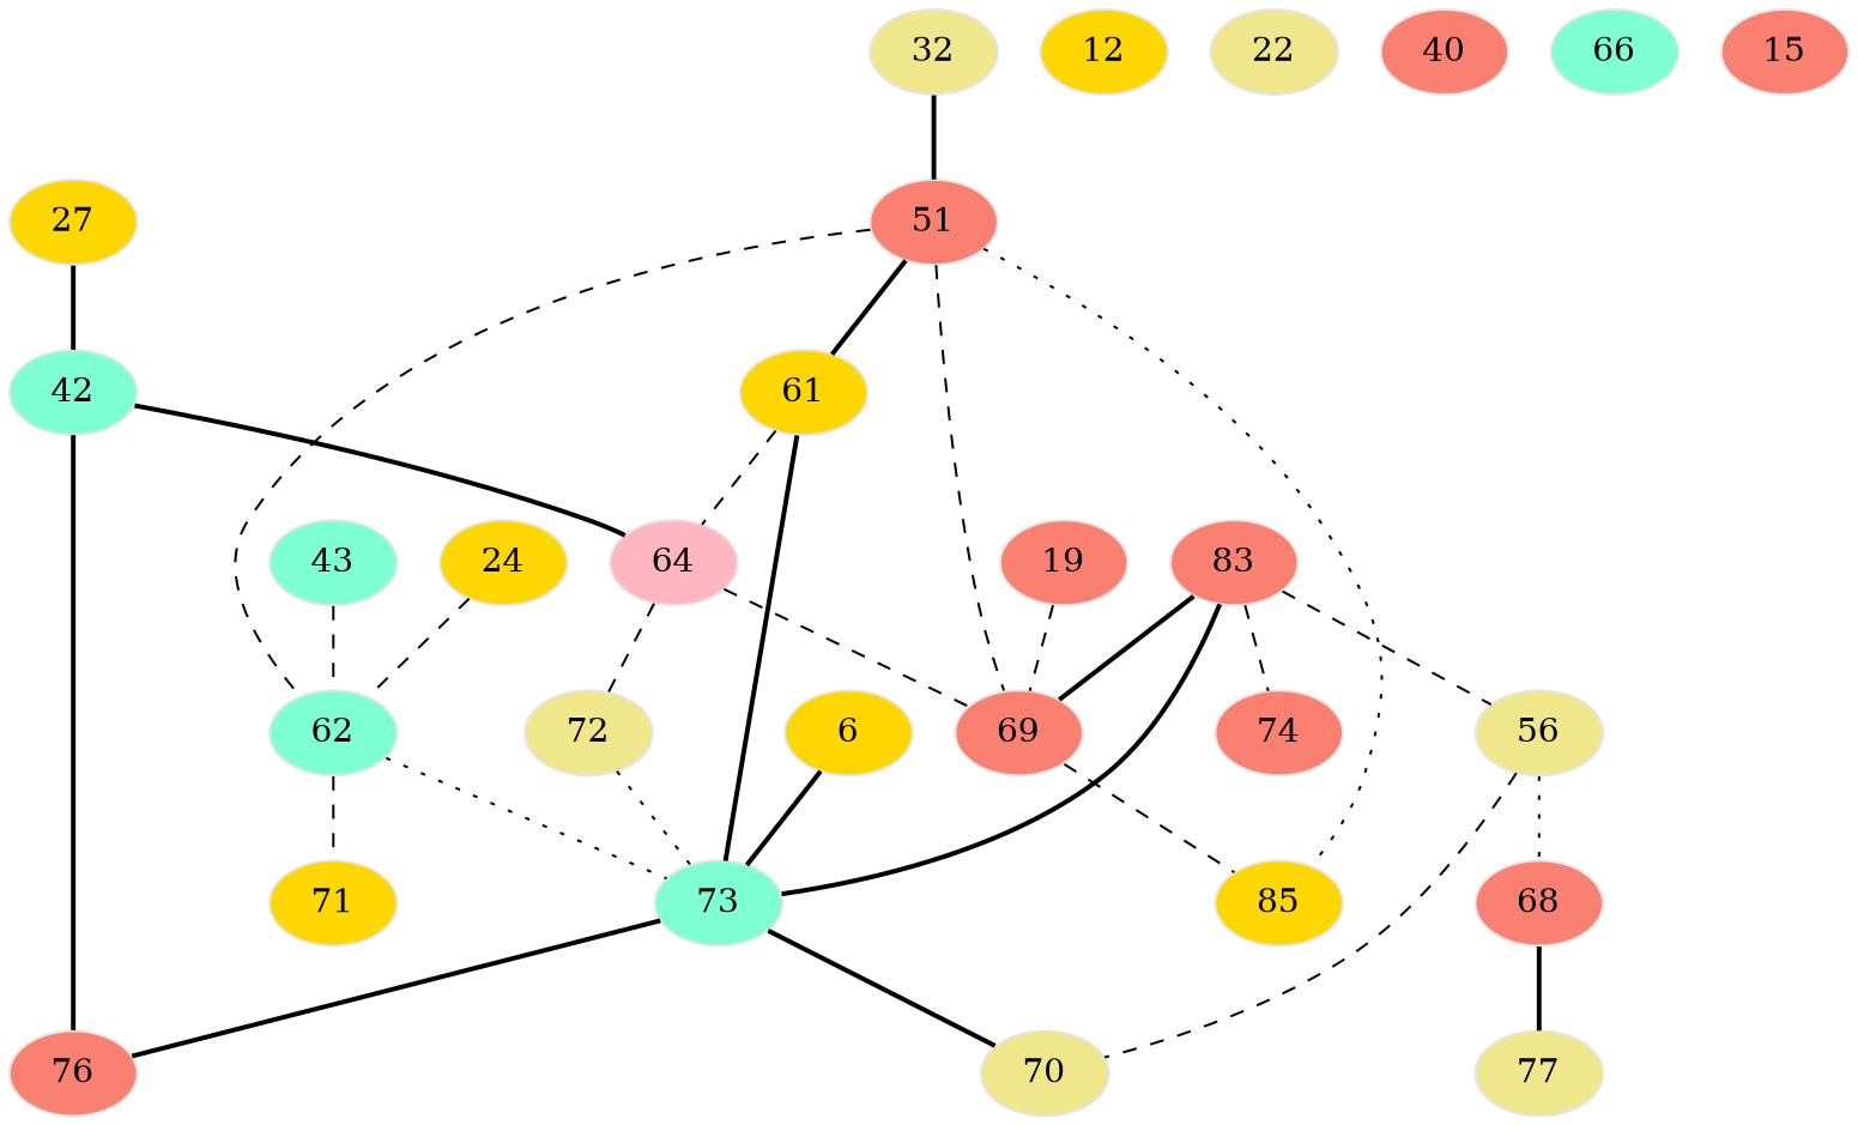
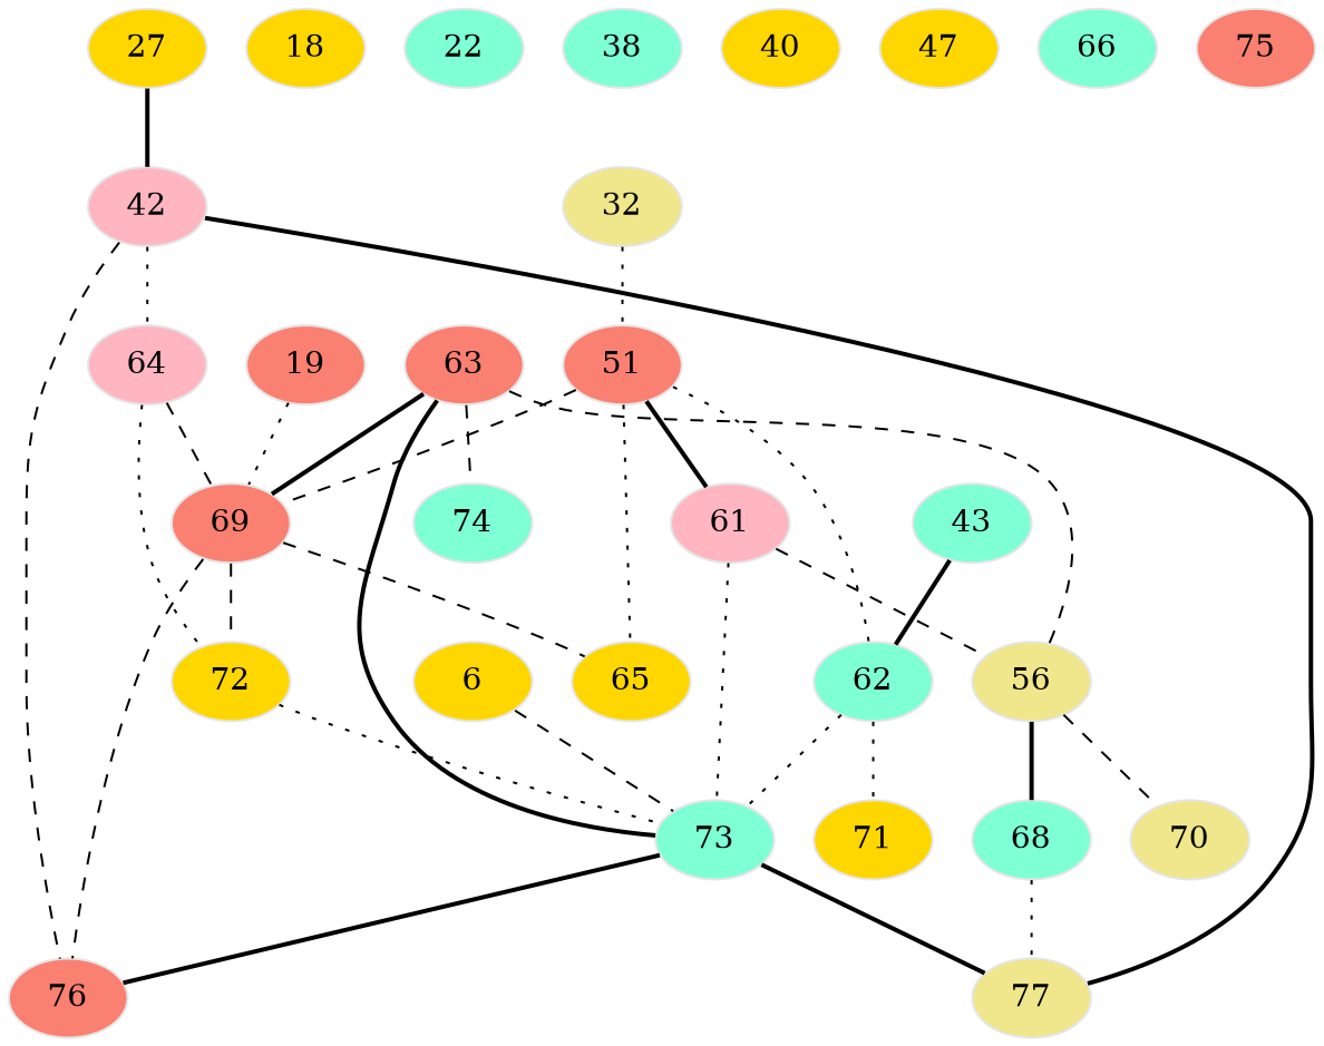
  graph {
    node [color=gray90 fillcolor=gold style=filled]
    edge [style=bold]
    73 [fillcolor=aquamarine super="+55+67"]
    76 [fillcolor=salmon super="+12+30"]
    77 [fillcolor=khaki]
    6
-   18 [label=12]
+   18
    69 [fillcolor=salmon super="+21+54+45"]
-   65 [super="+57" label=85]
-   72 [fillcolor=khaki super="+53+52"]
+   65 [super="+57"]
+   72 [super="+53+52"]
    19 [fillcolor=salmon]
-   22 [fillcolor=khaki]
+   22 [fillcolor=aquamarine]
    62 [fillcolor=aquamarine super="+11+37+17+31+48"]
    71
-   24
-   42 [fillcolor=aquamarine super="+2+41+13"]
+   42 [fillcolor=lightpink super="+2+41+13"]
    64 [fillcolor=lightpink super="+50+44+29+60"]
    27
    51 [fillcolor=salmon super="+33+20"]
-   61 [super="+59"]
+   61 [fillcolor=lightpink super="+59"]
    32 [fillcolor=khaki]
-   40 [fillcolor=salmon]
+   38 [fillcolor=aquamarine]
+   40
    56 [fillcolor=khaki super="+46"]
-   68 [fillcolor=salmon super="+10"]
+   68 [fillcolor=aquamarine super="+10"]
    70 [fillcolor=khaki]
    43 [fillcolor=aquamarine super="+1"]
-   63 [fillcolor=salmon super="+35" label=83]
-   74 [fillcolor=salmon]
+   47
+   63 [fillcolor=salmon super="+35"]
+   74 [fillcolor=aquamarine]
    66 [fillcolor=aquamarine]
-   75 [fillcolor=salmon super="+4" label=15]
+   75 [fillcolor=salmon super="+4"]
    73 -- 76
-   73 -- 70
-   6 -- 73
+   73 -- 77
+   6 -- 73 [style=dashed]
+   69 -- 76 [style=dashed]
    69 -- 65 [style=dashed]
+   69 -- 72 [style=dashed weight=2]
    72 -- 73 [style=dotted]
-   19 -- 69 [style=dashed]
+   19 -- 69 [style=dotted]
    62 -- 73 [style=dotted weight=3]
-   62 -- 71 [style=dashed]
-   24 -- 62 [style=dashed]
-   42 -- 76 [weight=2]
-   42 -- 64 [weight=2]
+   62 -- 71 [style=dotted]
+   42 -- 76 [style=dashed weight=2]
+   42 -- 77
+   42 -- 64 [style=dotted weight=2]
    64 -- 69 [style=dashed weight=2]
-   64 -- 72 [style=dashed]
+   64 -- 72 [style=dotted]
    27 -- 42
    51 -- 69 [style=dashed weight=3]
    51 -- 65 [style=dotted weight=2]
-   51 -- 62 [style=dashed weight=2]
+   51 -- 62 [style=dotted weight=2]
    51 -- 61 [weight=2]
-   61 -- 73 [weight=2]
-   61 -- 64 [style=dashed]
-   32 -- 51
-   56 -- 68 [style=dotted weight=2]
+   61 -- 73 [style=dotted weight=2]
+   61 -- 56 [style=dashed]
+   32 -- 51 [style=dotted]
+   56 -- 68 [weight=2]
    56 -- 70 [style=dashed]
-   68 -- 77
-   43 -- 62 [style=dashed weight=3]
+   68 -- 77 [style=dotted]
+   43 -- 62 [weight=3]
    63 -- 73 [weight=2]
    63 -- 69
    63 -- 56 [style=dashed]
    63 -- 74 [style=dashed]
  }
